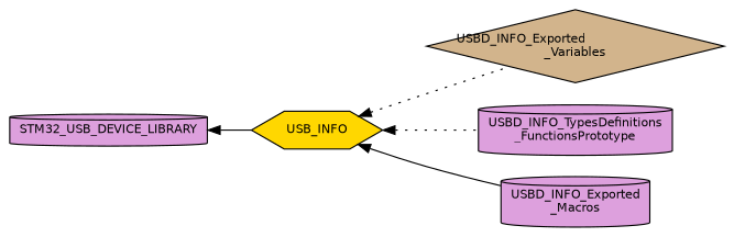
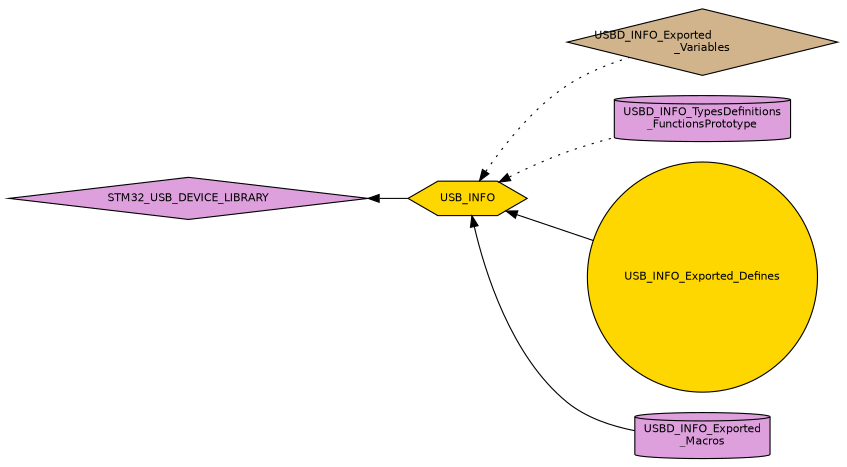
  digraph {
    rankdir=LR
    node [color=black fillcolor=plum fontname=Helvetica fontsize=10 shape=diamond style=filled]
    edge [dir=back fontname=Helvetica fontsize=10 labelfontname=Helvetica labelfontsize=10 shape=plaintext style=solid]
    n1 [fillcolor=tan height=0.2 label="USBD_INFO_Exported\l_Variables" width=0.4]
-   n2 [height=0.2 label=STM32_USB_DEVICE_LIBRARY shape=cylinder width=0.4]
+   n2 [height=0.2 label=STM32_USB_DEVICE_LIBRARY width=0.4]
    n3 [fillcolor=gold fontcolor=black height=0.2 label=USB_INFO shape=hexagon width=0.4]
    n4 [height=0.2 label="USBD_INFO_TypesDefinitions\l_FunctionsPrototype" shape=cylinder width=0.4]
+   n5 [fillcolor=gold height=0.2 label=USB_INFO_Exported_Defines shape=circle width=0.4]
    n6 [height=0.2 label="USBD_INFO_Exported\l_Macros" shape=cylinder width=0.4]
    n2 -> n3
    n3 -> n1 [style=dotted]
    n3 -> n4 [style=dotted]
+   n3 -> n5
    n3 -> n6
  }
